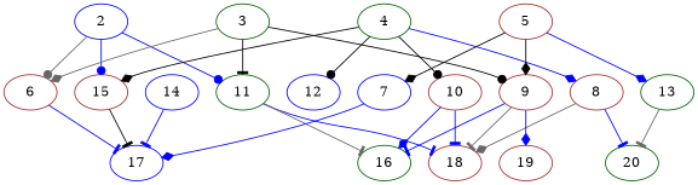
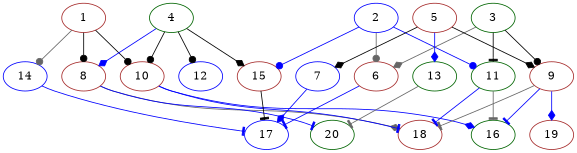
  digraph {
    node [alpha=0.08 color=brown]
    edge [arrowhead=tee color=blue]
+   1 [alpha=0.19 expect_size=44866560]
    8 [expect_size=35862528]
    10 [alpha=0.03 expect_size=28173312]
    14 [alpha=0.16 color=blue expect_size=9916416]
    18 [alpha=0.00 expect_size=47981568]
    20 [alpha=0.06 color=darkgreen expect_size=35642368]
    16 [alpha=0.01 color=darkgreen expect_size=32701440]
    17 [alpha=0.09 color=blue expect_size=33153024]
    2 [alpha=0.07 color=blue expect_size=43601920]
    6 [alpha=0.00 expect_size=47437824]
    11 [alpha=0.10 color=darkgreen expect_size=6494208]
    15 [expect_size=28475392]
    3 [alpha=0.15 color=darkgreen expect_size=30105600]
    9 [alpha=0.06 expect_size=28397568]
    19 [alpha=0.02 expect_size=20335616]
    4 [color=darkgreen expect_size=46417920]
    12 [alpha=0.09 color=blue expect_size=51097600]
    5 [alpha=0.02 expect_size=36005888]
    7 [alpha=0.06 color=blue expect_size=21457920]
    13 [alpha=0.02 color=darkgreen expect_size=20723712]
+   1 -> 8 [arrowhead=dot color=black]
+   1 -> 10 [arrowhead=dot color=black]
+   1 -> 14 [arrowhead=dot color=gray40]
    8 -> 18 [arrowhead=diamond color=gray40]
    8 -> 20
    10 -> 18
    10 -> 16 [arrowhead=diamond]
    14 -> 17
    2 -> 6 [arrowhead=dot color=gray40]
    2 -> 11 [arrowhead=dot]
    2 -> 15 [arrowhead=dot]
    6 -> 17
    11 -> 18
    11 -> 16 [color=gray40]
    15 -> 17 [color=black]
    3 -> 6 [arrowhead=diamond color=gray40]
    3 -> 11 [color=black]
    3 -> 9 [arrowhead=dot color=black]
    9 -> 18 [color=gray40]
    9 -> 16
    9 -> 19 [arrowhead=diamond]
    4 -> 8 [arrowhead=diamond]
    4 -> 10 [arrowhead=dot color=black]
    4 -> 15 [arrowhead=diamond color=black]
    4 -> 12 [arrowhead=dot color=black]
    5 -> 9 [arrowhead=diamond color=black]
    5 -> 7 [arrowhead=diamond color=black]
    5 -> 13 [arrowhead=diamond]
    7 -> 17 [arrowhead=diamond]
    13 -> 20 [color=gray40]
  }
